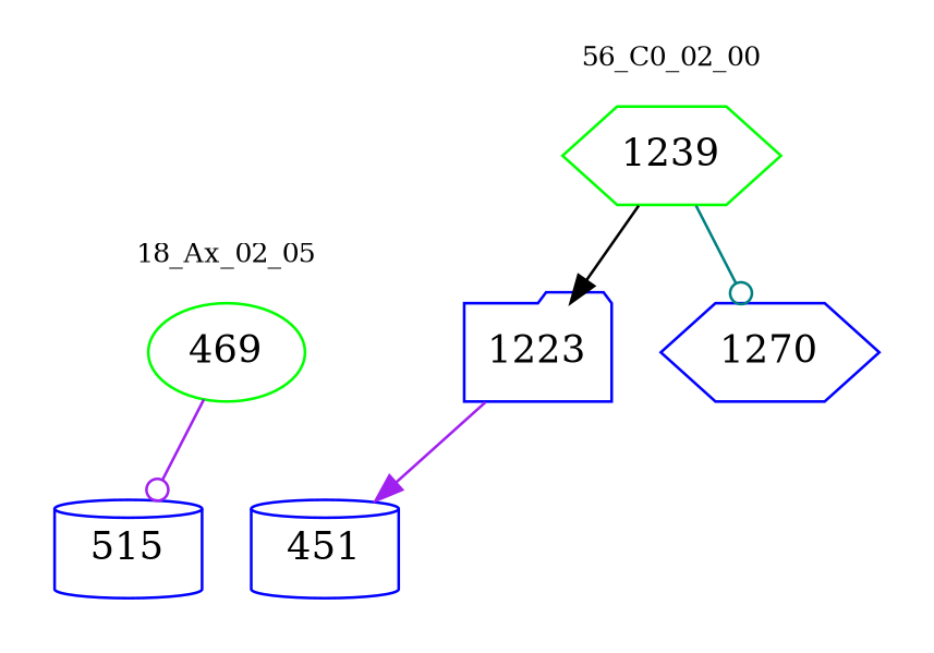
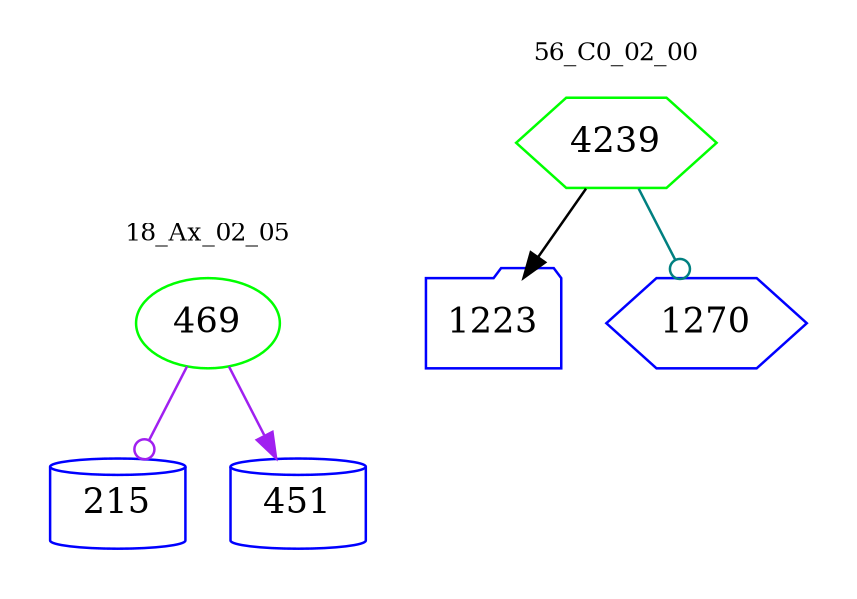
  digraph {
    node [color=blue shape=cylinder]
    edge [arrowhead=normal color=purple]
    n1 [color=green label=469 shape=ellipse]
    n2 [label=451]
-   n3 [label=515]
-   n4 [color=green label=1239 shape=hexagon]
+   n3 [label=215]
+   n4 [color=green label=4239 shape=hexagon]
    n5 [label=1223 shape=folder]
    n6 [label=1270 shape=hexagon]
    subgraph cluster_1 {
      color=white
      fontsize=10
      label="18_Ax_02_05"
      n1
      n2
      n3
    }
    subgraph cluster_2 {
      color=white
      fontsize=10
      label="56_C0_02_00"
      n4
      n5
      n6
    }
-   n5 -> n2
+   n1 -> n2
    n1 -> n3 [arrowhead=odot]
    n4 -> n5 [color=black]
    n4 -> n6 [arrowhead=odot color=teal]
  }
